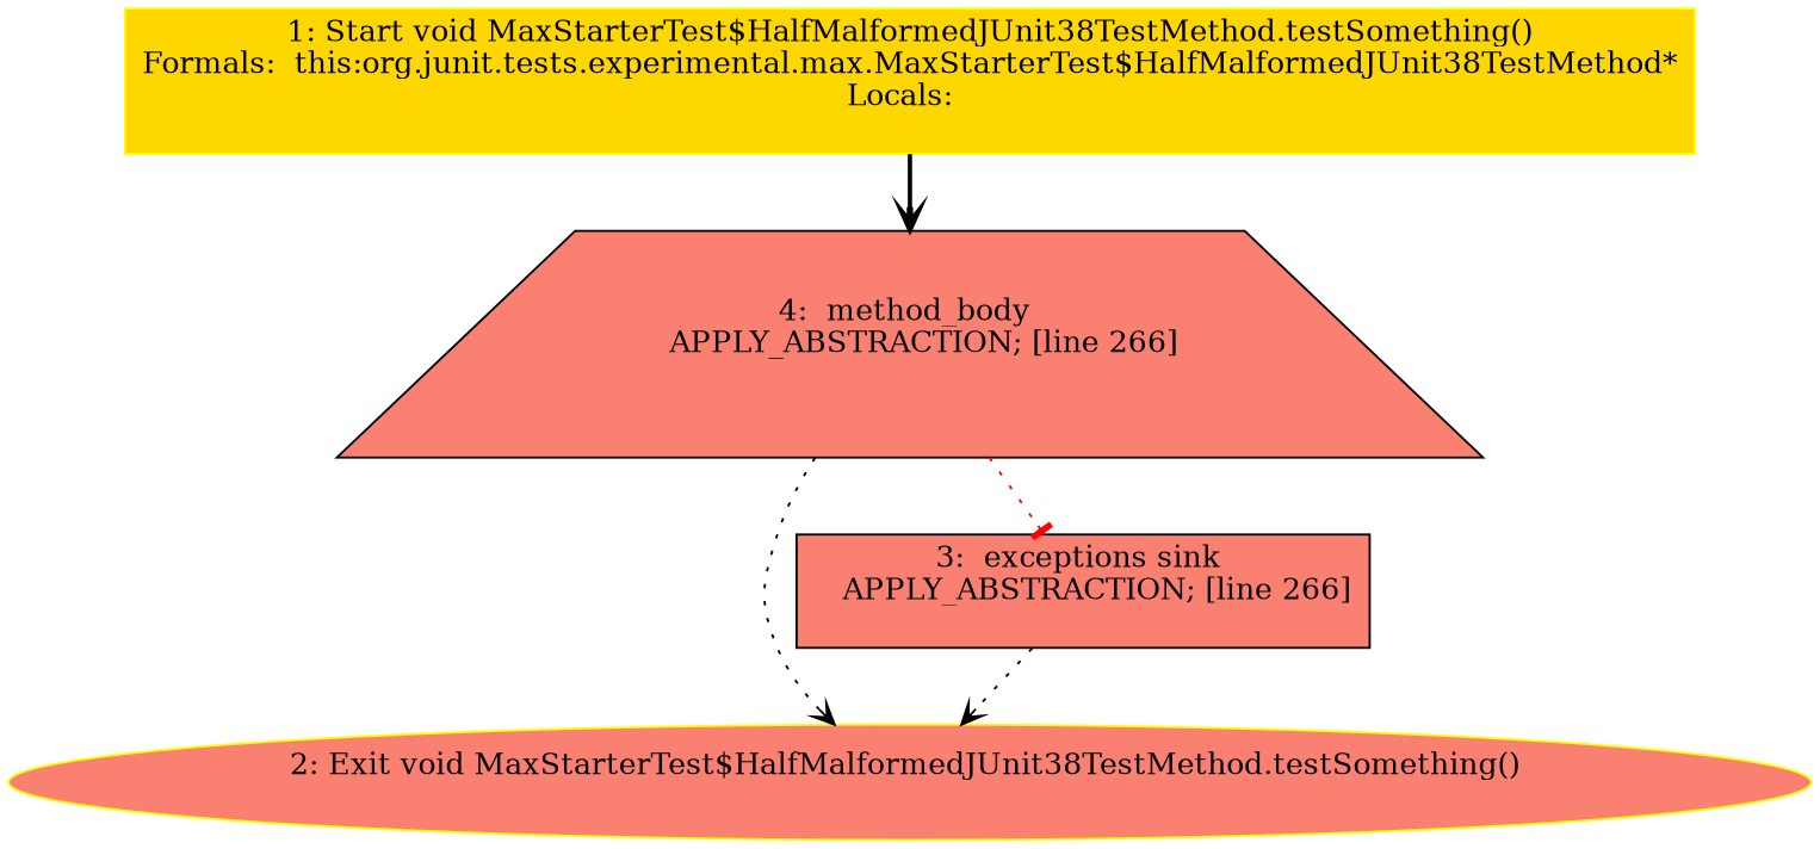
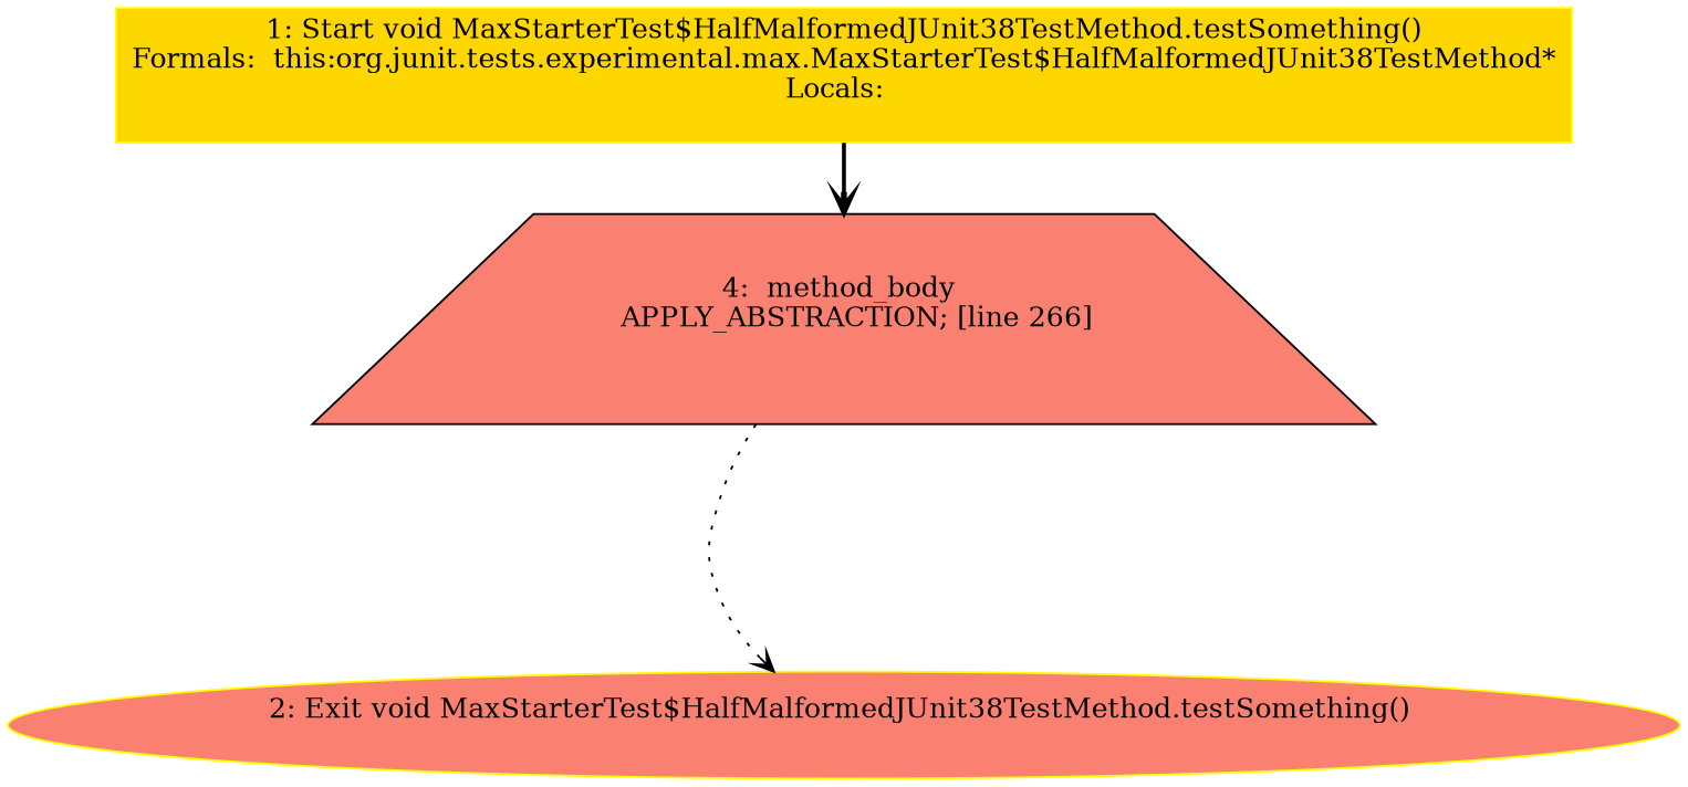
  digraph {
    node [style=filled fillcolor=salmon shape=box]
    edge [style=dotted arrowhead=vee]
    n1 [color=yellow label="1: Start void MaxStarterTest$HalfMalformedJUnit38TestMethod.testSomething()\nFormals:  this:org.junit.tests.experimental.max.MaxStarterTest$HalfMalformedJUnit38TestMethod*\nLocals:  \n  " fillcolor=gold]
    n2 [label="4:  method_body \n   APPLY_ABSTRACTION; [line 266]\n " shape=trapezium]
    n3 [color=yellow label="2: Exit void MaxStarterTest$HalfMalformedJUnit38TestMethod.testSomething() \n  " shape=ellipse]
-   n4 [label="3:  exceptions sink \n   APPLY_ABSTRACTION; [line 266]\n "]
    n1 -> n2 [style=bold]
    n2 -> n3
-   n2 -> n4 [color=red arrowhead=tee]
-   n4 -> n3
  }
